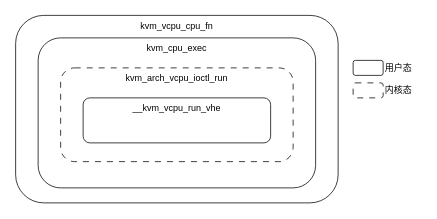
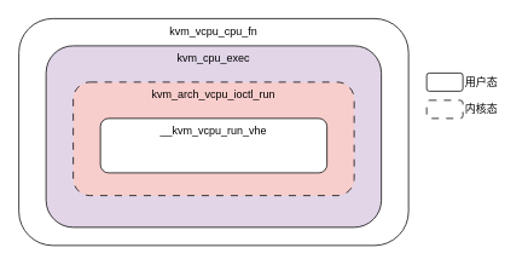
  <mxCell id="0" />
  <mxCell id="1" parent="0" />
  <mxCell id="2" value="&lt;span style=&quot;background-color: initial;&quot;&gt;kvm_vcpu_cpu_fn&lt;/span&gt;" style="rounded=1;whiteSpace=wrap;html=1;align=center;horizontal=1;verticalAlign=top;" parent="1" vertex="1"><mxGeometry x="20" y="20" width="430" height="250" as="geometry" /></mxCell>
- <mxCell id="3" value="kvm_cpu_exec" style="rounded=1;whiteSpace=wrap;html=1;align=center;verticalAlign=top;" parent="1" vertex="1"><mxGeometry x="50" y="50" width="370" height="200" as="geometry" /></mxCell>
- <mxCell id="4" value="kvm_arch_vcpu_ioctl_run" style="rounded=1;whiteSpace=wrap;html=1;horizontal=1;verticalAlign=top;align=center;dashed=1;dashPattern=8 8;" parent="1" vertex="1"><mxGeometry x="80" y="90" width="310" height="125" as="geometry" /></mxCell>
+ <mxCell id="3" value="kvm_cpu_exec" style="rounded=1;whiteSpace=wrap;html=1;align=center;verticalAlign=top;fillColor=#e1d5e7;" parent="1" vertex="1"><mxGeometry x="50" y="50" width="370" height="200" as="geometry" /></mxCell>
+ <mxCell id="4" value="kvm_arch_vcpu_ioctl_run" style="rounded=1;whiteSpace=wrap;html=1;horizontal=1;verticalAlign=top;align=center;dashed=1;dashPattern=8 8;fillColor=#f8cecc;" parent="1" vertex="1"><mxGeometry x="80" y="90" width="310" height="125" as="geometry" /></mxCell>
  <mxCell id="5" value="__kvm_vcpu_run_vhe" style="rounded=1;whiteSpace=wrap;html=1;verticalAlign=top;dashed=0;dashPattern=8 8;" parent="1" vertex="1"><mxGeometry x="110" y="130" width="250" height="60" as="geometry" /></mxCell>
  <mxCell id="6" value="" style="rounded=1;whiteSpace=wrap;html=1;" parent="1" vertex="1"><mxGeometry x="470" y="80" width="40" height="20" as="geometry" /></mxCell>
  <mxCell id="7" value="用户态" style="text;html=1;align=center;verticalAlign=middle;resizable=0;points=[];autosize=1;strokeColor=none;fillColor=none;" parent="1" vertex="1"><mxGeometry x="500" y="75" width="60" height="30" as="geometry" /></mxCell>
  <mxCell id="8" value="" style="rounded=1;whiteSpace=wrap;html=1;dashed=1;dashPattern=8 8;" parent="1" vertex="1"><mxGeometry x="470" y="110" width="40" height="20" as="geometry" /></mxCell>
  <mxCell id="9" value="内核态" style="text;html=1;align=center;verticalAlign=middle;resizable=0;points=[];autosize=1;strokeColor=none;fillColor=none;dashed=1;dashPattern=12 12;" parent="1" vertex="1"><mxGeometry x="500" y="105" width="60" height="30" as="geometry" /></mxCell>
